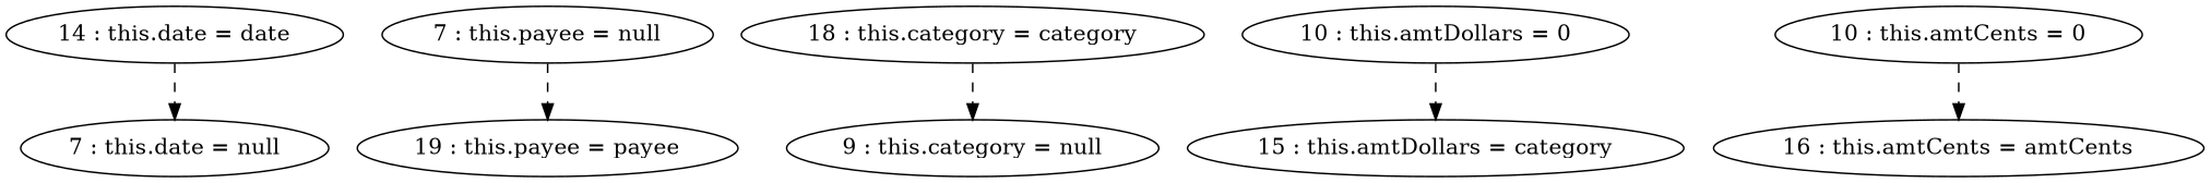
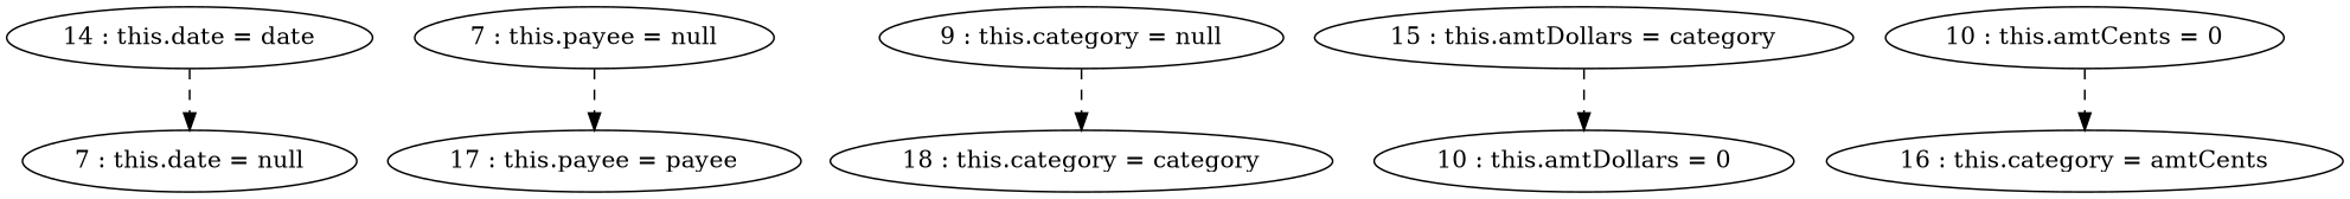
  digraph {
    edge [style=dashed]
    "14 : this.date = date"
    "7 : this.date = null"
    n3 [label="7 : this.payee = null"]
-   "17 : this.payee = payee" [label="19 : this.payee = payee"]
+   "17 : this.payee = payee"
    "9 : this.category = null"
    "18 : this.category = category"
    n7 [label="15 : this.amtDollars = category"]
    "10 : this.amtDollars = 0"
    "10 : this.amtCents = 0"
-   "16 : this.amtCents = amtCents"
+   "16 : this.amtCents = amtCents" [label="16 : this.category = amtCents"]
    "14 : this.date = date" -> "7 : this.date = null"
    n3 -> "17 : this.payee = payee"
-   "18 : this.category = category" -> "9 : this.category = null"
-   "10 : this.amtDollars = 0" -> n7
+   "9 : this.category = null" -> "18 : this.category = category"
+   n7 -> "10 : this.amtDollars = 0"
    "10 : this.amtCents = 0" -> "16 : this.amtCents = amtCents"
  }
